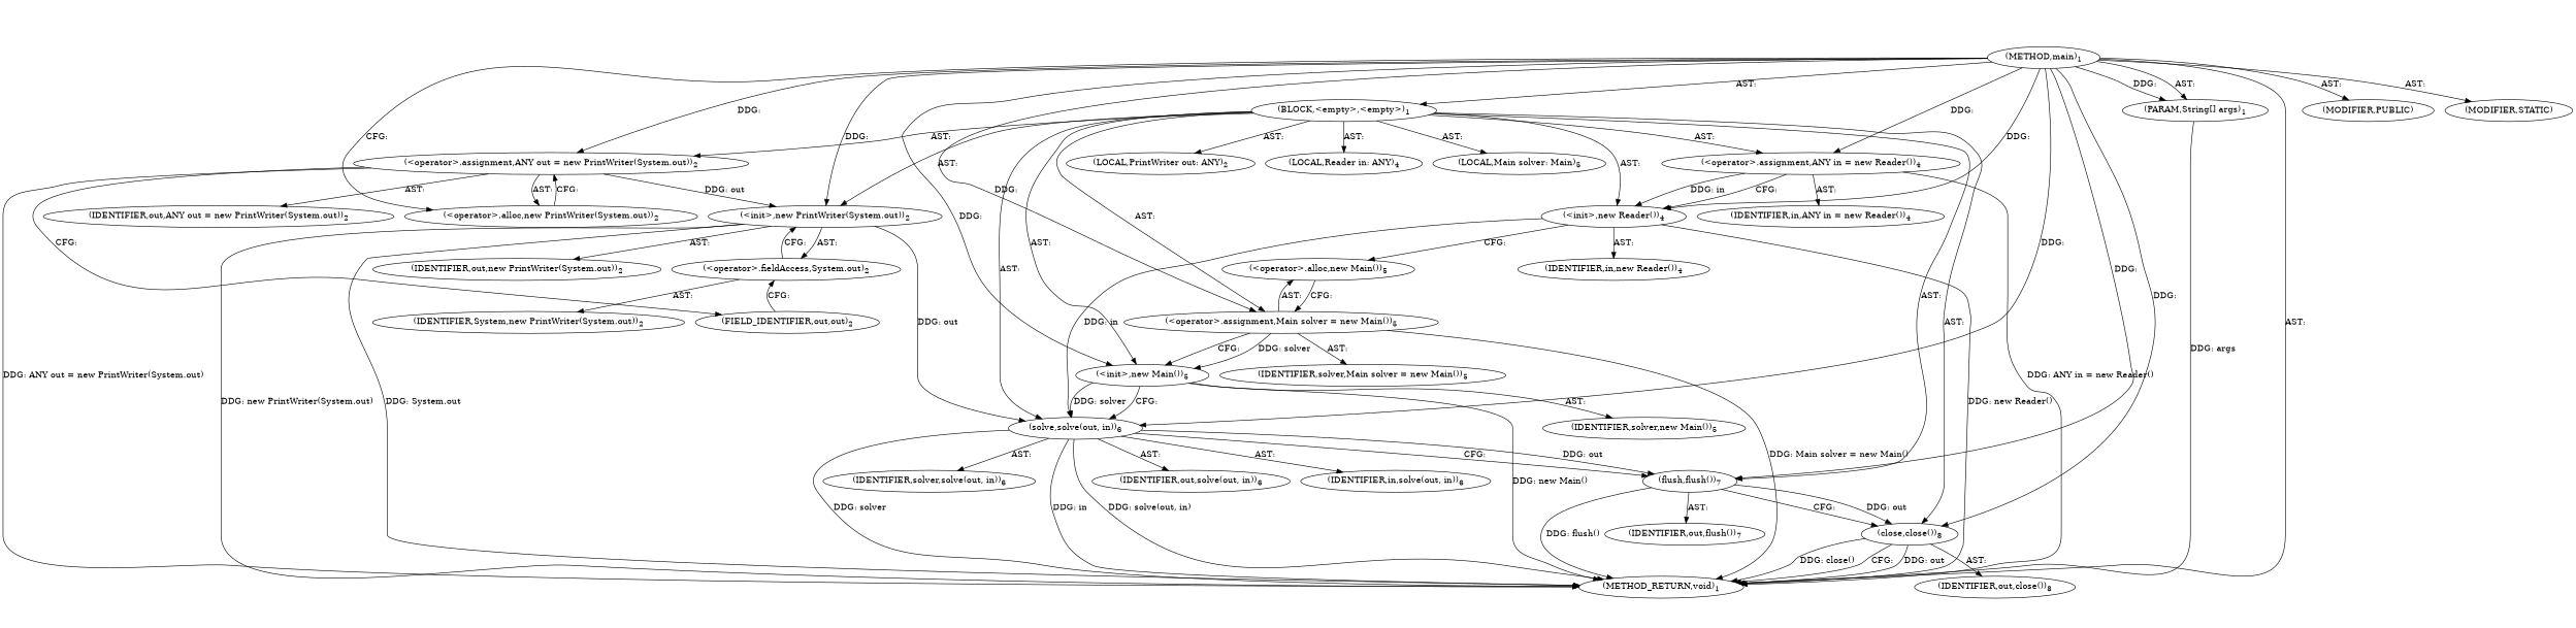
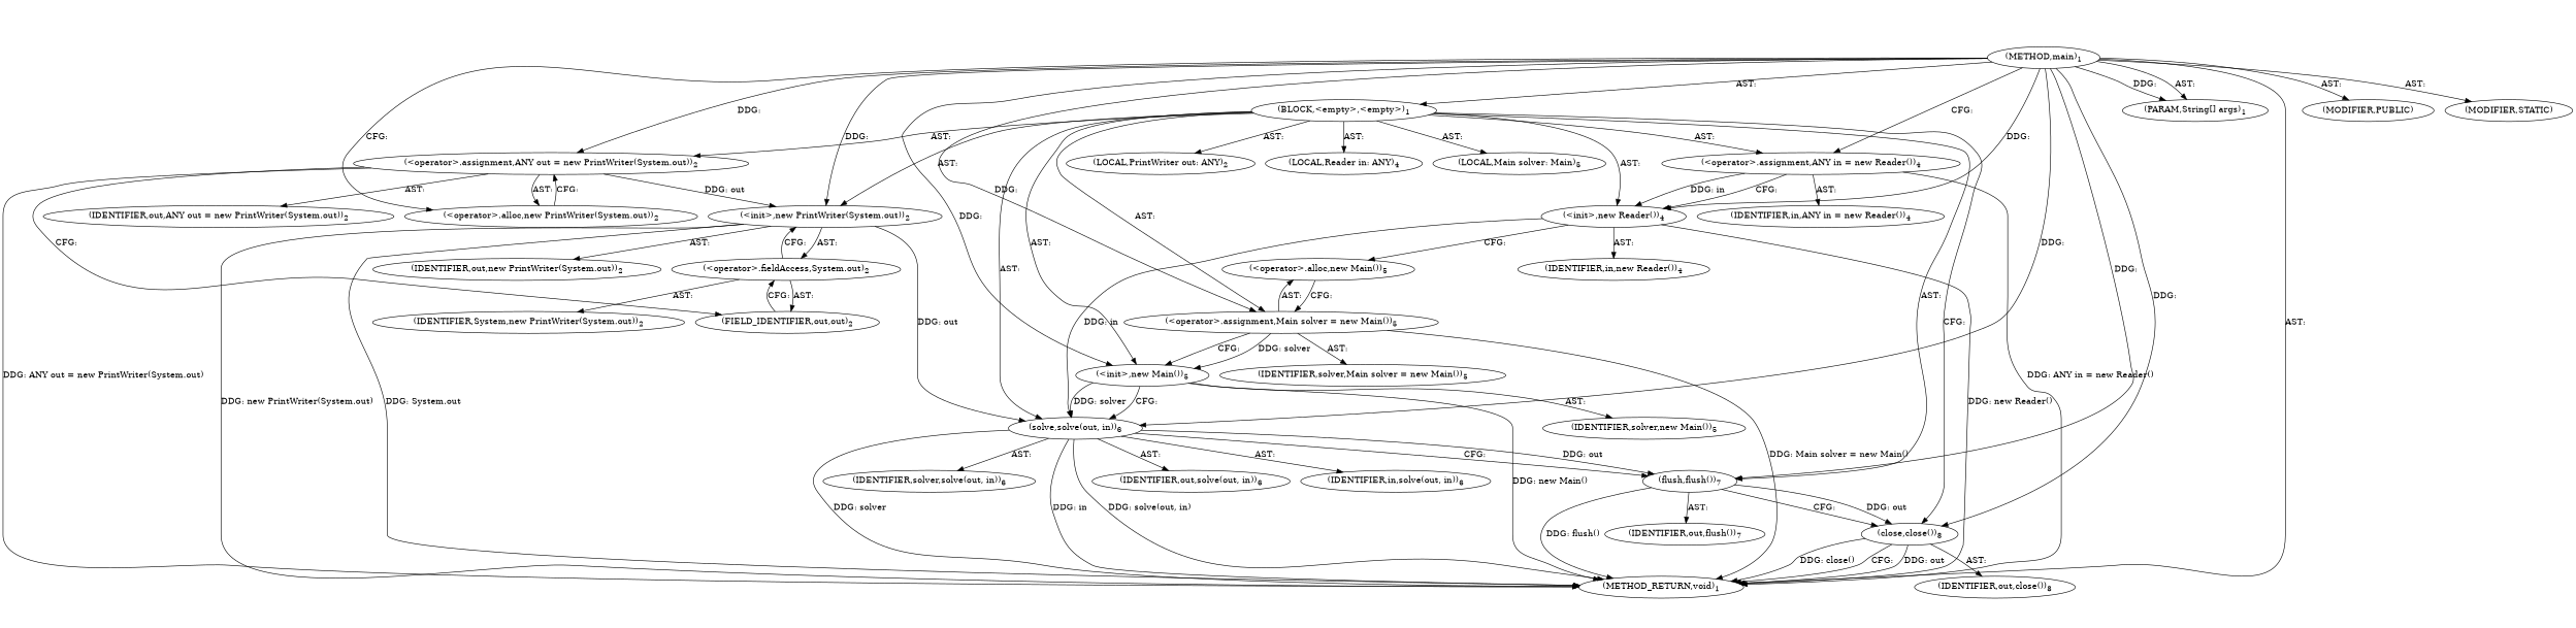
  digraph {
    n1 [label=<(METHOD,main)<SUB>1</SUB>>]
    n2 [label=<(PARAM,String[] args)<SUB>1</SUB>>]
    n3 [label=<(BLOCK,&lt;empty&gt;,&lt;empty&gt;)<SUB>1</SUB>>]
    n4 [label=<(&lt;operator&gt;.assignment,ANY out = new PrintWriter(System.out))<SUB>2</SUB>>]
    n5 [label=<(&lt;operator&gt;.alloc,new PrintWriter(System.out))<SUB>2</SUB>>]
    n6 [label=<(&lt;init&gt;,new PrintWriter(System.out))<SUB>2</SUB>>]
    n7 [label=<(&lt;operator&gt;.assignment,ANY in = new Reader())<SUB>4</SUB>>]
    n8 [label=<(&lt;init&gt;,new Reader())<SUB>4</SUB>>]
    n9 [label=<(&lt;operator&gt;.assignment,Main solver = new Main())<SUB>5</SUB>>]
    n10 [label=<(&lt;init&gt;,new Main())<SUB>5</SUB>>]
    n11 [label=<(solve,solve(out, in))<SUB>6</SUB>>]
    n12 [label=<(flush,flush())<SUB>7</SUB>>]
    n13 [label=<(close,close())<SUB>8</SUB>>]
    n14 [label=<(MODIFIER,PUBLIC)>]
    n15 [label=<(MODIFIER,STATIC)>]
    n16 [label=<(METHOD_RETURN,void)<SUB>1</SUB>>]
    n17 [label=<(LOCAL,PrintWriter out: ANY)<SUB>2</SUB>>]
    n18 [label=<(LOCAL,Reader in: ANY)<SUB>4</SUB>>]
    n19 [label=<(LOCAL,Main solver: Main)<SUB>5</SUB>>]
    n20 [label=<(IDENTIFIER,out,ANY out = new PrintWriter(System.out))<SUB>2</SUB>>]
    n21 [label=<(FIELD_IDENTIFIER,out,out)<SUB>2</SUB>>]
    n22 [label=<(IDENTIFIER,out,new PrintWriter(System.out))<SUB>2</SUB>>]
    n23 [label=<(&lt;operator&gt;.fieldAccess,System.out)<SUB>2</SUB>>]
    n24 [label=<(IDENTIFIER,in,ANY in = new Reader())<SUB>4</SUB>>]
    n25 [label=<(IDENTIFIER,in,new Reader())<SUB>4</SUB>>]
    n26 [label=<(&lt;operator&gt;.alloc,new Main())<SUB>5</SUB>>]
    n27 [label=<(IDENTIFIER,solver,Main solver = new Main())<SUB>5</SUB>>]
    n28 [label=<(IDENTIFIER,solver,new Main())<SUB>5</SUB>>]
    n29 [label=<(IDENTIFIER,solver,solve(out, in))<SUB>6</SUB>>]
    n30 [label=<(IDENTIFIER,out,solve(out, in))<SUB>6</SUB>>]
    n31 [label=<(IDENTIFIER,in,solve(out, in))<SUB>6</SUB>>]
    n32 [label=<(IDENTIFIER,out,flush())<SUB>7</SUB>>]
    n33 [label=<(IDENTIFIER,out,close())<SUB>8</SUB>>]
    n34 [label=<(IDENTIFIER,System,new PrintWriter(System.out))<SUB>2</SUB>>]
    n1 -> n2 [label="AST: "]
    n1 -> n2 [label="DDG: "]
    n1 -> n3 [label="AST: "]
    n1 -> n4 [label="DDG: "]
    n1 -> n5 [label="CFG: "]
    n1 -> n6 [label="DDG: "]
-   n1 -> n7 [label="DDG: "]
+   n1 -> n7 [label="CFG: "]
    n1 -> n8 [label="DDG: "]
    n1 -> n9 [label="DDG: "]
    n1 -> n10 [label="DDG: "]
    n1 -> n11 [label="DDG: "]
    n1 -> n12 [label="DDG: "]
    n1 -> n13 [label="DDG: "]
    n1 -> n14 [label="AST: "]
    n1 -> n15 [label="AST: "]
    n1 -> n16 [label="AST: "]
-   n2 -> n16 [label="DDG: args"]
    n3 -> n4 [label="AST: "]
    n3 -> n6 [label="AST: "]
    n3 -> n7 [label="AST: "]
    n3 -> n8 [label="AST: "]
    n3 -> n9 [label="AST: "]
    n3 -> n10 [label="AST: "]
    n3 -> n11 [label="AST: "]
    n3 -> n12 [label="AST: "]
-   n3 -> n13 [label="AST: "]
+   n3 -> n13 [label="CFG: "]
    n3 -> n17 [label="AST: "]
    n3 -> n18 [label="AST: "]
    n3 -> n19 [label="AST: "]
    n4 -> n5 [label="AST: "]
    n4 -> n6 [label="DDG: out"]
    n4 -> n16 [label="DDG: ANY out = new PrintWriter(System.out)"]
    n4 -> n20 [label="AST: "]
    n4 -> n21 [label="CFG: "]
    n5 -> n4 [label="CFG: "]
    n6 -> n11 [label="DDG: out"]
    n6 -> n16 [label="DDG: System.out"]
    n6 -> n16 [label="DDG: new PrintWriter(System.out)"]
    n6 -> n22 [label="AST: "]
    n6 -> n23 [label="AST: "]
    n7 -> n8 [label="CFG: "]
    n7 -> n8 [label="DDG: in"]
    n7 -> n16 [label="DDG: ANY in = new Reader()"]
    n7 -> n24 [label="AST: "]
    n8 -> n11 [label="DDG: in"]
    n8 -> n16 [label="DDG: new Reader()"]
    n8 -> n25 [label="AST: "]
    n8 -> n26 [label="CFG: "]
    n9 -> n10 [label="CFG: "]
    n9 -> n10 [label="DDG: solver"]
    n9 -> n16 [label="DDG: Main solver = new Main()"]
    n9 -> n26 [label="AST: "]
    n9 -> n27 [label="AST: "]
    n10 -> n11 [label="CFG: "]
    n10 -> n11 [label="DDG: solver"]
    n10 -> n16 [label="DDG: new Main()"]
    n10 -> n28 [label="AST: "]
    n11 -> n12 [label="CFG: "]
    n11 -> n12 [label="DDG: out"]
    n11 -> n16 [label="DDG: solver"]
    n11 -> n16 [label="DDG: in"]
    n11 -> n16 [label="DDG: solve(out, in)"]
    n11 -> n29 [label="AST: "]
    n11 -> n30 [label="AST: "]
    n11 -> n31 [label="AST: "]
    n12 -> n13 [label="CFG: "]
    n12 -> n13 [label="DDG: out"]
    n12 -> n16 [label="DDG: flush()"]
    n12 -> n32 [label="AST: "]
    n13 -> n16 [label="CFG: "]
    n13 -> n16 [label="DDG: out"]
    n13 -> n16 [label="DDG: close()"]
    n13 -> n33 [label="AST: "]
    n21 -> n23 [label="CFG: "]
    n23 -> n6 [label="CFG: "]
+   n23 -> n21 [label="AST: "]
    n23 -> n34 [label="AST: "]
    n26 -> n9 [label="CFG: "]
  }
